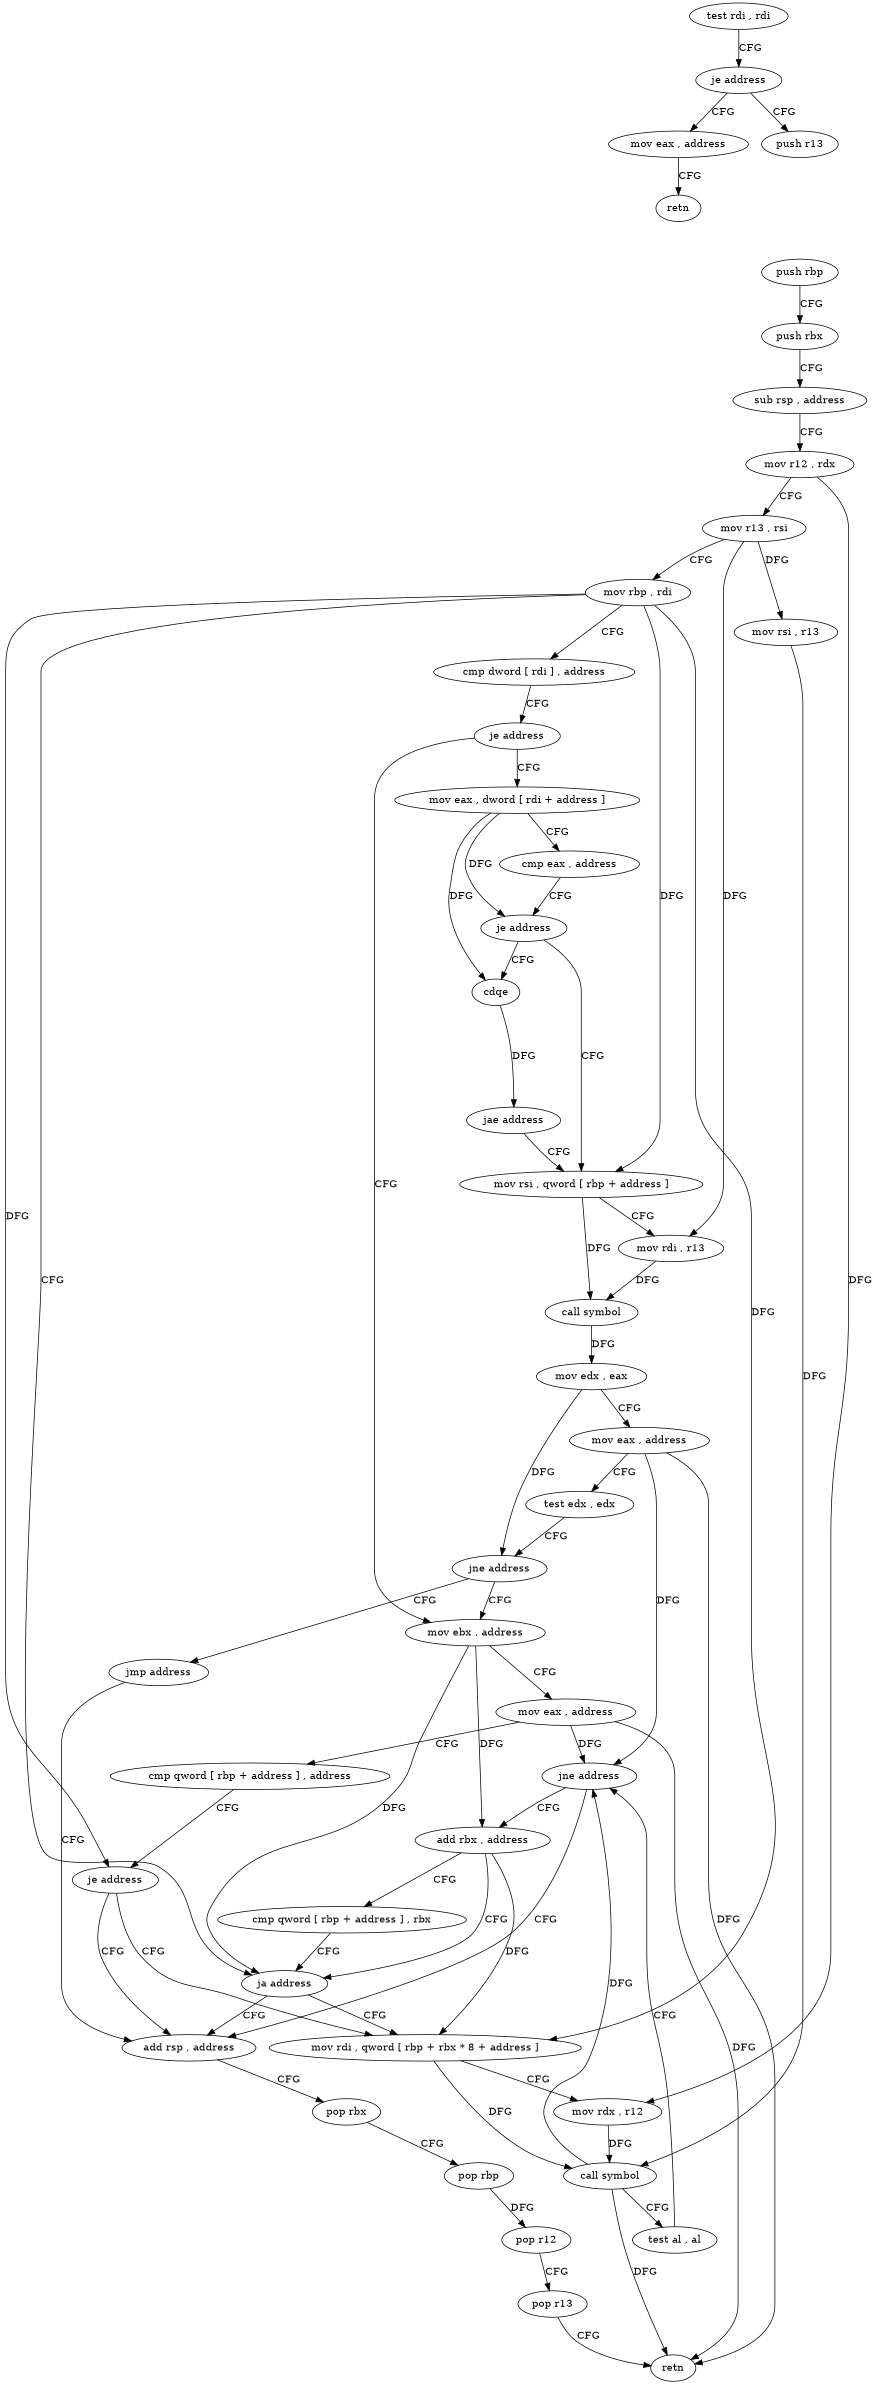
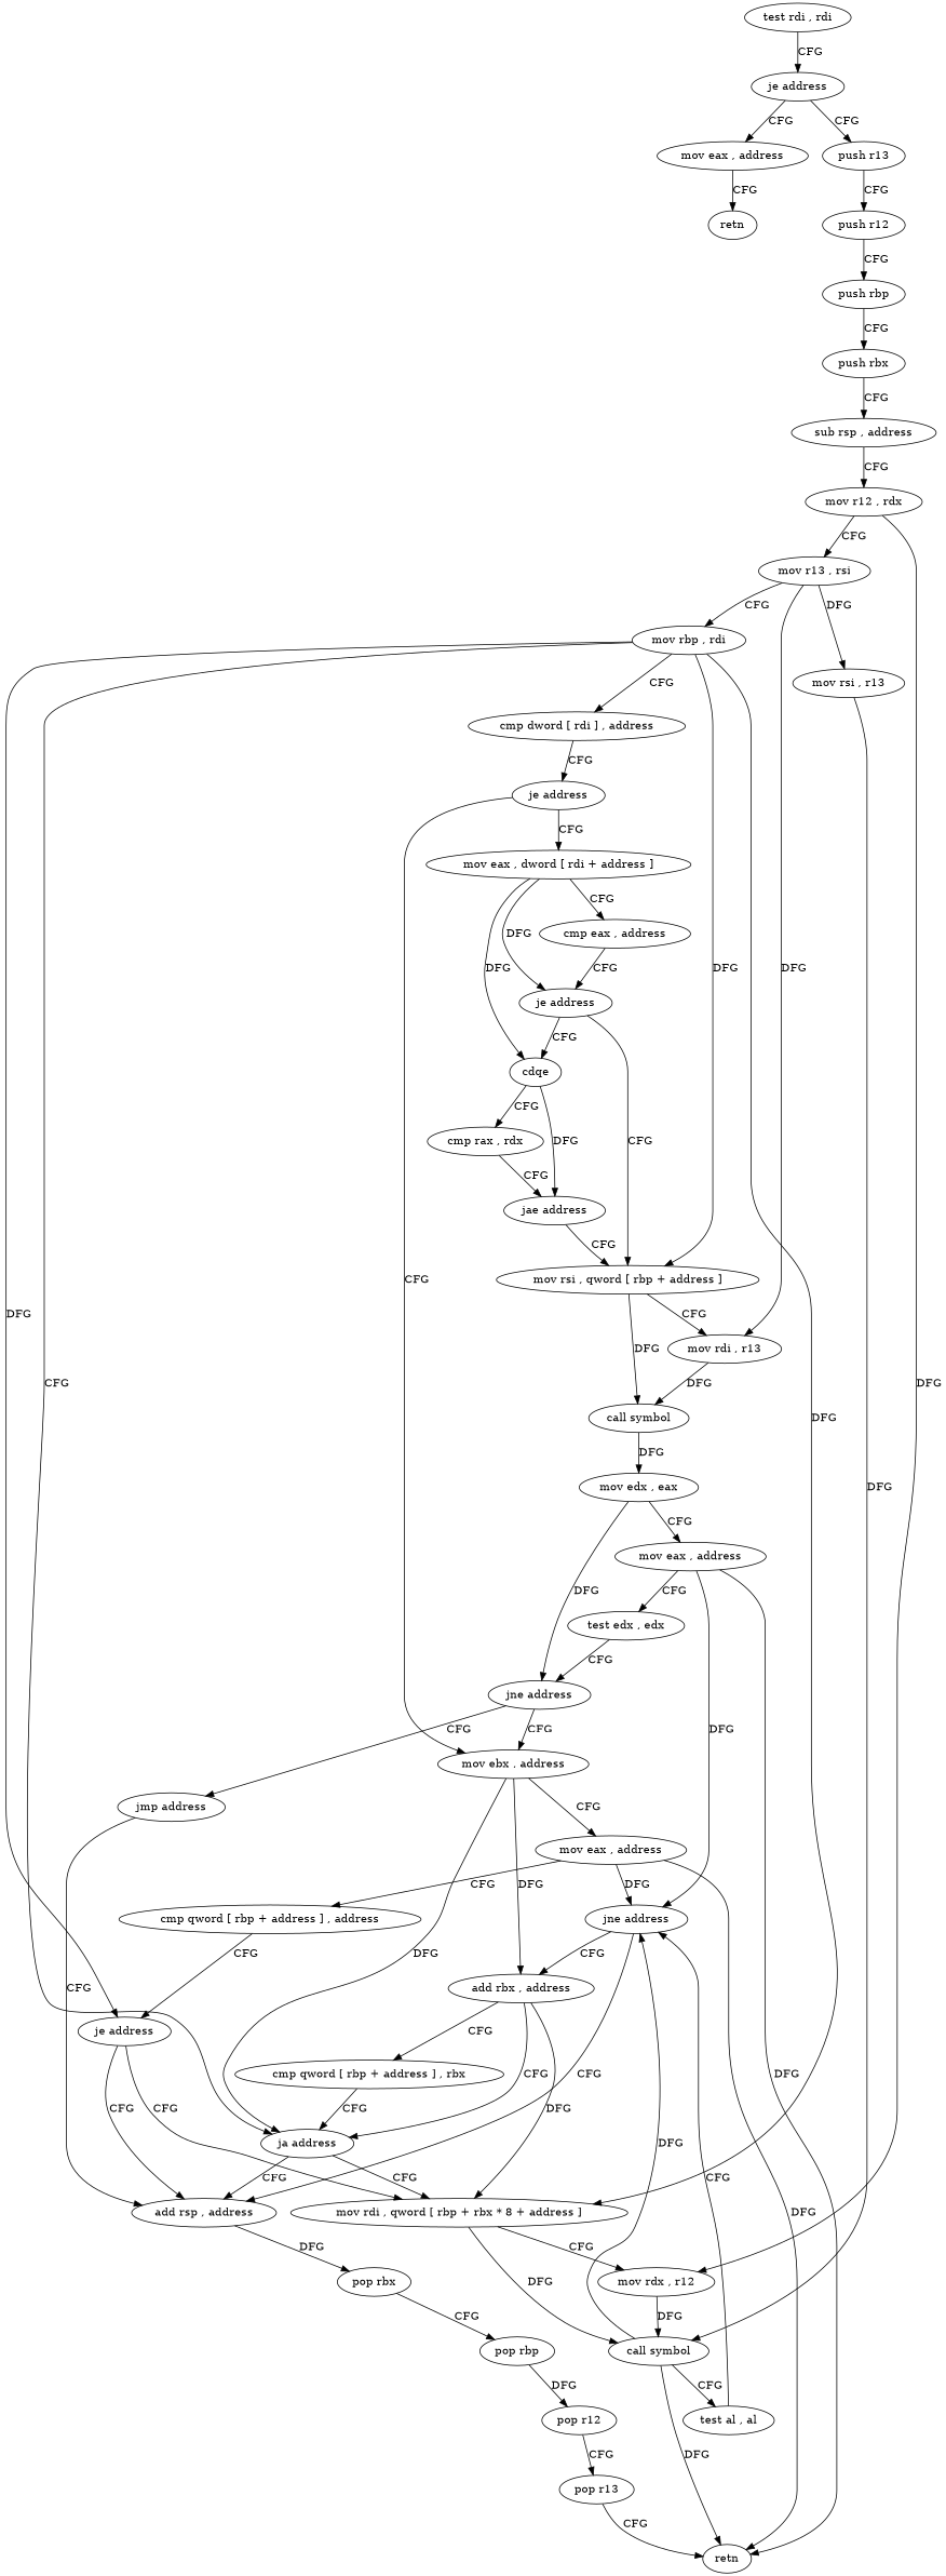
  digraph {
    n1 [label="test rdi , rdi"]
    n2 [label="je address"]
    n3 [label="mov eax , address"]
    n4 [label="push r13"]
    n5 [label=retn]
+   n6 [label="push r12"]
    n7 [label="push rbp"]
    n8 [label="push rbx"]
    n9 [label="sub rsp , address"]
    n10 [label="mov r12 , rdx"]
    n11 [label="mov r13 , rsi"]
    n12 [label="mov rdx , r12"]
    n13 [label="mov rbp , rdi"]
    n14 [label="mov rdi , r13"]
    n15 [label="mov rsi , r13"]
    n16 [label="call symbol"]
    n17 [label="cmp dword [ rdi ] , address"]
    n18 [label="mov rsi , qword [ rbp + address ]"]
    n19 [label="je address"]
    n20 [label="mov rdi , qword [ rbp + rbx * 8 + address ]"]
    n21 [label="ja address"]
    n22 [label="call symbol"]
    n23 [label="je address"]
    n24 [label="add rsp , address"]
    n25 [label="mov eax , dword [ rdi + address ]"]
    n26 [label="mov ebx , address"]
    n27 [label="cmp eax , address"]
    n28 [label="je address"]
    n29 [label=cdqe]
    n30 [label="mov eax , address"]
    n31 [label="add rbx , address"]
+   n32 [label="cmp rax , rdx"]
    n33 [label="jae address"]
    n34 [label="cmp qword [ rbp + address ] , address"]
    n35 [label=retn]
    n36 [label="jne address"]
    n37 [label="cmp qword [ rbp + address ] , rbx"]
    n38 [label="mov edx , eax"]
    n39 [label="pop rbx"]
    n40 [label="pop rbp"]
    n41 [label="test al , al"]
    n42 [label="mov eax , address"]
    n43 [label="jne address"]
    n44 [label="test edx , edx"]
    n45 [label="jmp address"]
    n46 [label="pop r12"]
    n47 [label="pop r13"]
    n1 -> n2 [label=CFG]
    n2 -> n3 [label=CFG]
    n2 -> n4 [label=CFG]
    n3 -> n5 [label=CFG]
+   n4 -> n6 [label=CFG]
+   n6 -> n7 [label=CFG]
    n7 -> n8 [label=CFG]
    n8 -> n9 [label=CFG]
    n9 -> n10 [label=CFG]
    n10 -> n11 [label=CFG]
    n10 -> n12 [label=DFG]
    n11 -> n13 [label=CFG]
    n11 -> n14 [label=DFG]
    n11 -> n15 [label=DFG]
    n12 -> n16 [label=DFG]
    n13 -> n17 [label=CFG]
    n13 -> n18 [label=DFG]
    n13 -> n19 [label=DFG]
    n13 -> n20 [label=DFG]
    n13 -> n21 [label=CFG]
    n14 -> n22 [label=DFG]
    n15 -> n16 [label=DFG]
    n16 -> n35 [label=DFG]
    n16 -> n36 [label=DFG]
    n16 -> n41 [label=CFG]
    n17 -> n23 [label=CFG]
    n18 -> n14 [label=CFG]
    n18 -> n22 [label=DFG]
    n19 -> n20 [label=CFG]
    n19 -> n24 [label=CFG]
    n20 -> n12 [label=CFG]
    n20 -> n16 [label=DFG]
    n21 -> n20 [label=CFG]
    n21 -> n24 [label=CFG]
    n22 -> n38 [label=DFG]
    n23 -> n25 [label=CFG]
    n23 -> n26 [label=CFG]
-   n24 -> n39 [label=CFG]
+   n24 -> n39 [label=DFG]
    n25 -> n27 [label=CFG]
    n25 -> n28 [label=DFG]
    n25 -> n29 [label=DFG]
    n26 -> n21 [label=DFG]
    n26 -> n30 [label=CFG]
    n26 -> n31 [label=DFG]
    n27 -> n28 [label=CFG]
    n28 -> n18 [label=CFG]
    n28 -> n29 [label=CFG]
+   n29 -> n32 [label=CFG]
    n29 -> n33 [label=DFG]
    n30 -> n34 [label=CFG]
    n30 -> n35 [label=DFG]
    n30 -> n36 [label=DFG]
    n31 -> n20 [label=DFG]
    n31 -> n21 [label=CFG]
    n31 -> n37 [label=CFG]
+   n32 -> n33 [label=CFG]
    n33 -> n18 [label=CFG]
    n34 -> n19 [label=CFG]
    n36 -> n24 [label=CFG]
    n36 -> n31 [label=CFG]
    n37 -> n21 [label=CFG]
    n38 -> n42 [label=CFG]
    n38 -> n43 [label=DFG]
    n39 -> n40 [label=CFG]
    n40 -> n46 [label=DFG]
    n41 -> n36 [label=CFG]
    n42 -> n35 [label=DFG]
    n42 -> n36 [label=DFG]
    n42 -> n44 [label=CFG]
    n43 -> n26 [label=CFG]
    n43 -> n45 [label=CFG]
    n44 -> n43 [label=CFG]
    n45 -> n24 [label=CFG]
    n46 -> n47 [label=CFG]
    n47 -> n35 [label=CFG]
  }
